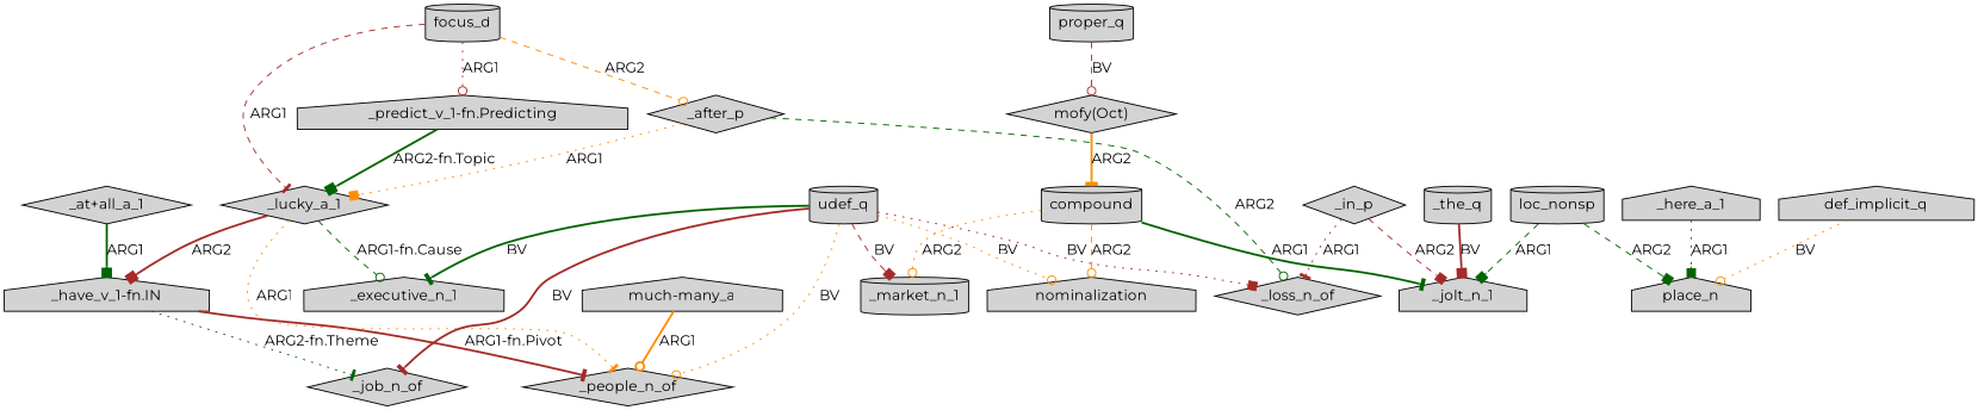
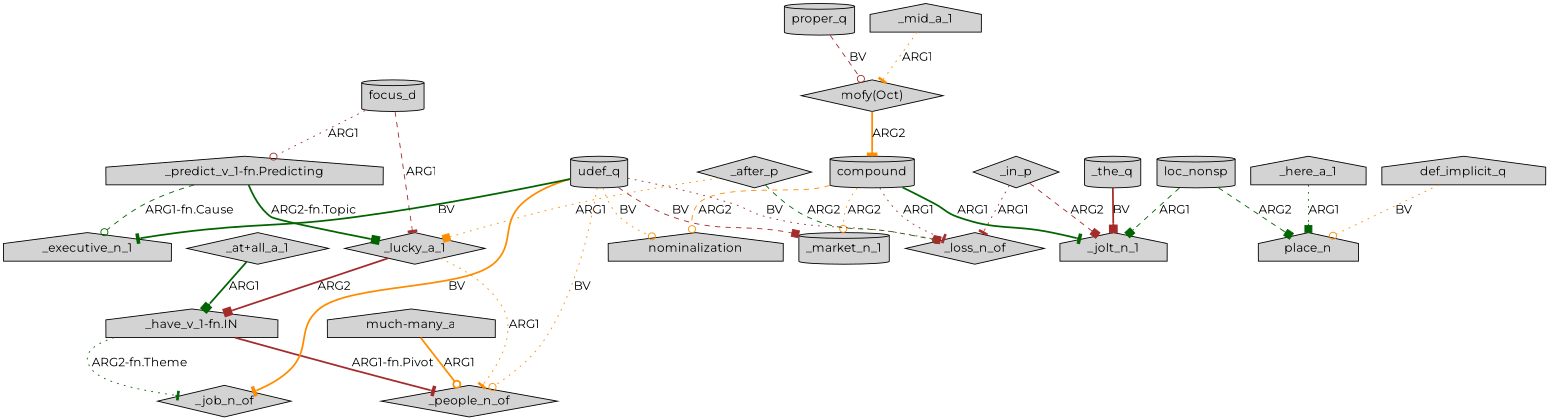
  digraph {
    fontname=Montserrat
    node [fontname=Montserrat shape=house style=filled]
    edge [arrowhead=odot color=darkorange fontname=Montserrat style=dotted]
    compound [shape=cylinder]
    _market_n_1 [shape=cylinder]
    _jolt_n_1
    _loss_n_of [shape=diamond]
    nominalization
    "mofy(Oct)" [shape=diamond]
    _job_n_of [shape=diamond]
    "_have_v_1-fn.IN"
    _people_n_of [shape=diamond]
    _lucky_a_1 [shape=diamond]
    _here_a_1
    place_n
    _the_q [shape=cylinder]
    focus_d [shape=cylinder]
    _after_p [shape=diamond]
    "_predict_v_1-fn.Predicting"
    _executive_n_1
    udef_q [shape=cylinder]
    _in_p [shape=diamond]
    proper_q [shape=cylinder]
    def_implicit_q
    "much-many_a"
+   _mid_a_1
    "_at+all_a_1" [shape=diamond]
    loc_nonsp [shape=cylinder]
    compound -> _market_n_1 [label=ARG2]
    compound -> _jolt_n_1 [arrowhead=tee color=darkgreen label=ARG1 style=bold]
+   compound -> _loss_n_of [arrowhead=tee color=brown label=ARG1]
    compound -> nominalization [label=ARG2 style=dashed]
    "mofy(Oct)" -> compound [arrowhead=tee label=ARG2 style=bold]
    "_have_v_1-fn.IN" -> _job_n_of [arrowhead=tee color=darkgreen label="ARG2-fn.Theme"]
    "_have_v_1-fn.IN" -> _people_n_of [arrowhead=tee color=brown label="ARG1-fn.Pivot" style=bold]
    _lucky_a_1 -> "_have_v_1-fn.IN" [arrowhead=box color=brown label=ARG2 style=bold]
    _lucky_a_1 -> _people_n_of [arrowhead=tee label=ARG1]
    _here_a_1 -> place_n [arrowhead=box color=darkgreen label=ARG1]
    _the_q -> _jolt_n_1 [arrowhead=box color=brown label=BV style=bold]
    focus_d -> _lucky_a_1 [arrowhead=tee color=brown label=ARG1 style=dashed]
-   focus_d -> _after_p [label=ARG2 style=dashed]
    focus_d -> "_predict_v_1-fn.Predicting" [color=brown label=ARG1]
    _after_p -> _loss_n_of [color=darkgreen label=ARG2 style=dashed]
    _after_p -> _lucky_a_1 [arrowhead=box label=ARG1]
    "_predict_v_1-fn.Predicting" -> _lucky_a_1 [arrowhead=box color=darkgreen label="ARG2-fn.Topic" style=bold]
-   _lucky_a_1 -> _executive_n_1 [color=darkgreen label="ARG1-fn.Cause" style=dashed]
+   "_predict_v_1-fn.Predicting" -> _executive_n_1 [color=darkgreen label="ARG1-fn.Cause" style=dashed]
    udef_q -> _market_n_1 [arrowhead=box color=brown label=BV style=dashed]
    udef_q -> _loss_n_of [arrowhead=box color=brown label=BV]
    udef_q -> nominalization [label=BV]
-   udef_q -> _job_n_of [arrowhead=tee color=brown label=BV style=bold]
+   udef_q -> _job_n_of [arrowhead=tee label=BV style=bold]
    udef_q -> _people_n_of [label=BV]
    udef_q -> _executive_n_1 [arrowhead=tee color=darkgreen label=BV style=bold]
    _in_p -> _jolt_n_1 [arrowhead=box color=brown label=ARG2 style=dashed]
    _in_p -> _loss_n_of [arrowhead=tee color=brown label=ARG1]
    proper_q -> "mofy(Oct)" [color=brown label=BV style=dashed]
    def_implicit_q -> place_n [label=BV]
    "much-many_a" -> _people_n_of [label=ARG1 style=bold]
+   _mid_a_1 -> "mofy(Oct)" [arrowhead=tee label=ARG1]
    "_at+all_a_1" -> "_have_v_1-fn.IN" [arrowhead=box color=darkgreen label=ARG1 style=bold]
    loc_nonsp -> _jolt_n_1 [arrowhead=box color=darkgreen label=ARG1 style=dashed]
    loc_nonsp -> place_n [arrowhead=box color=darkgreen label=ARG2 style=dashed]
  }
